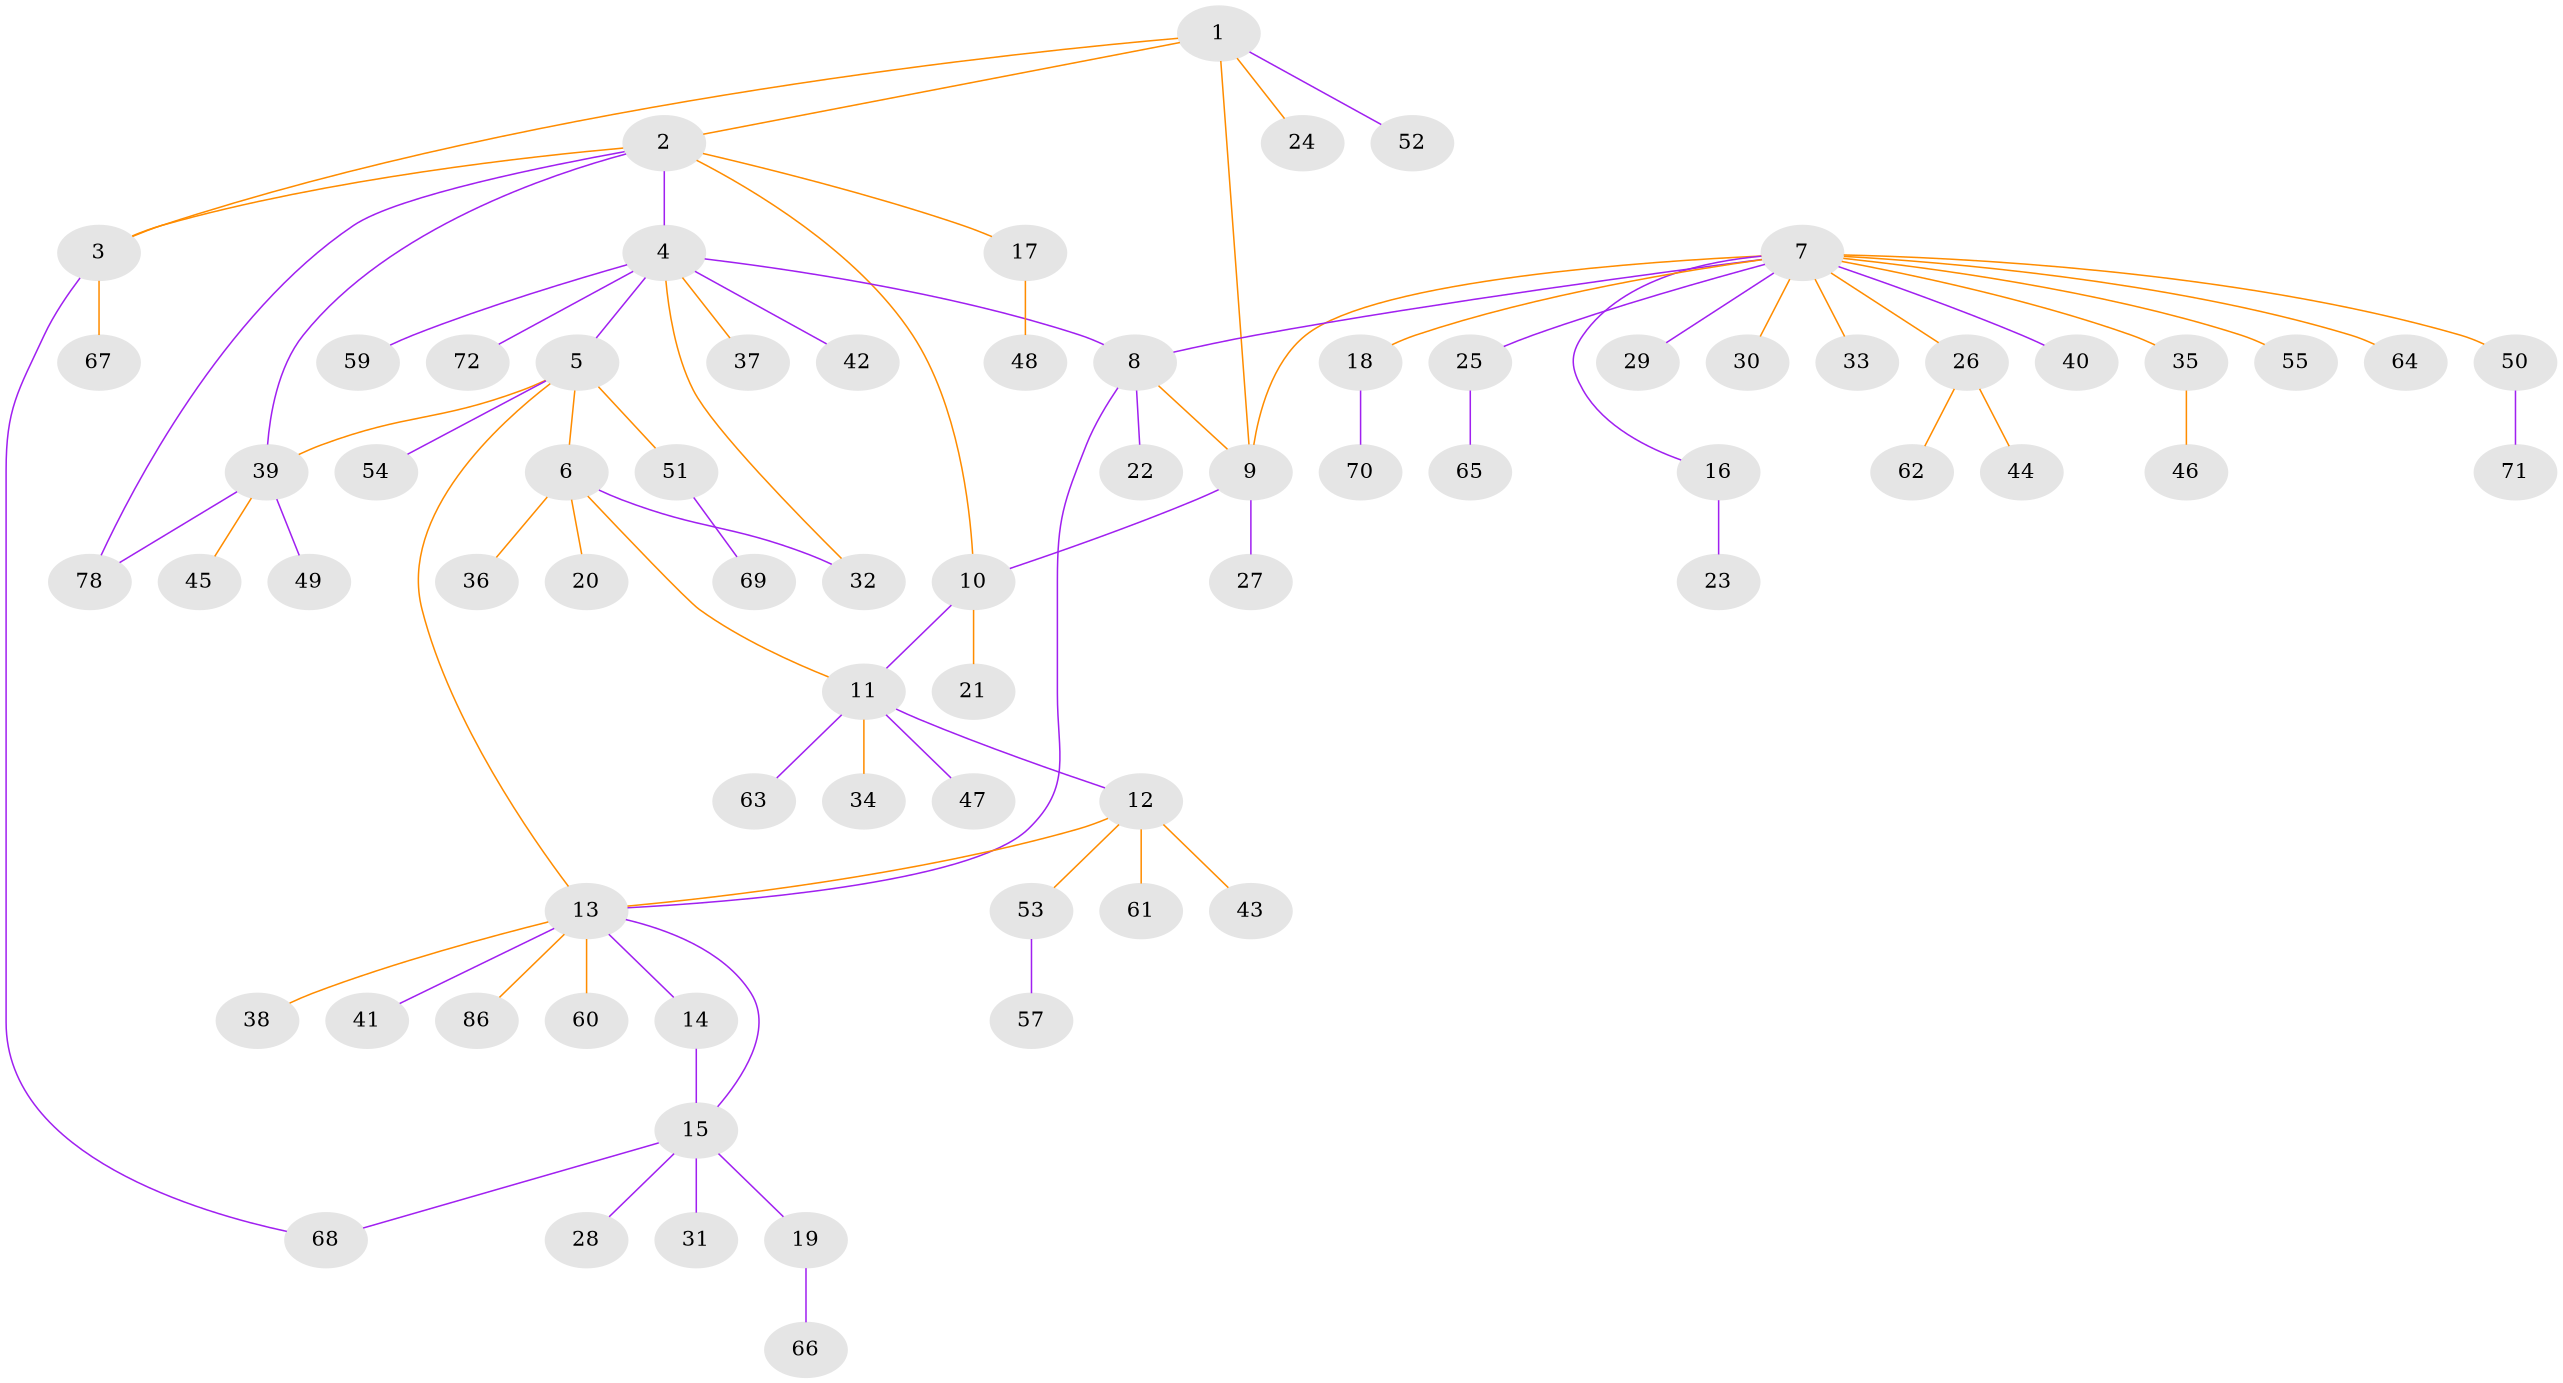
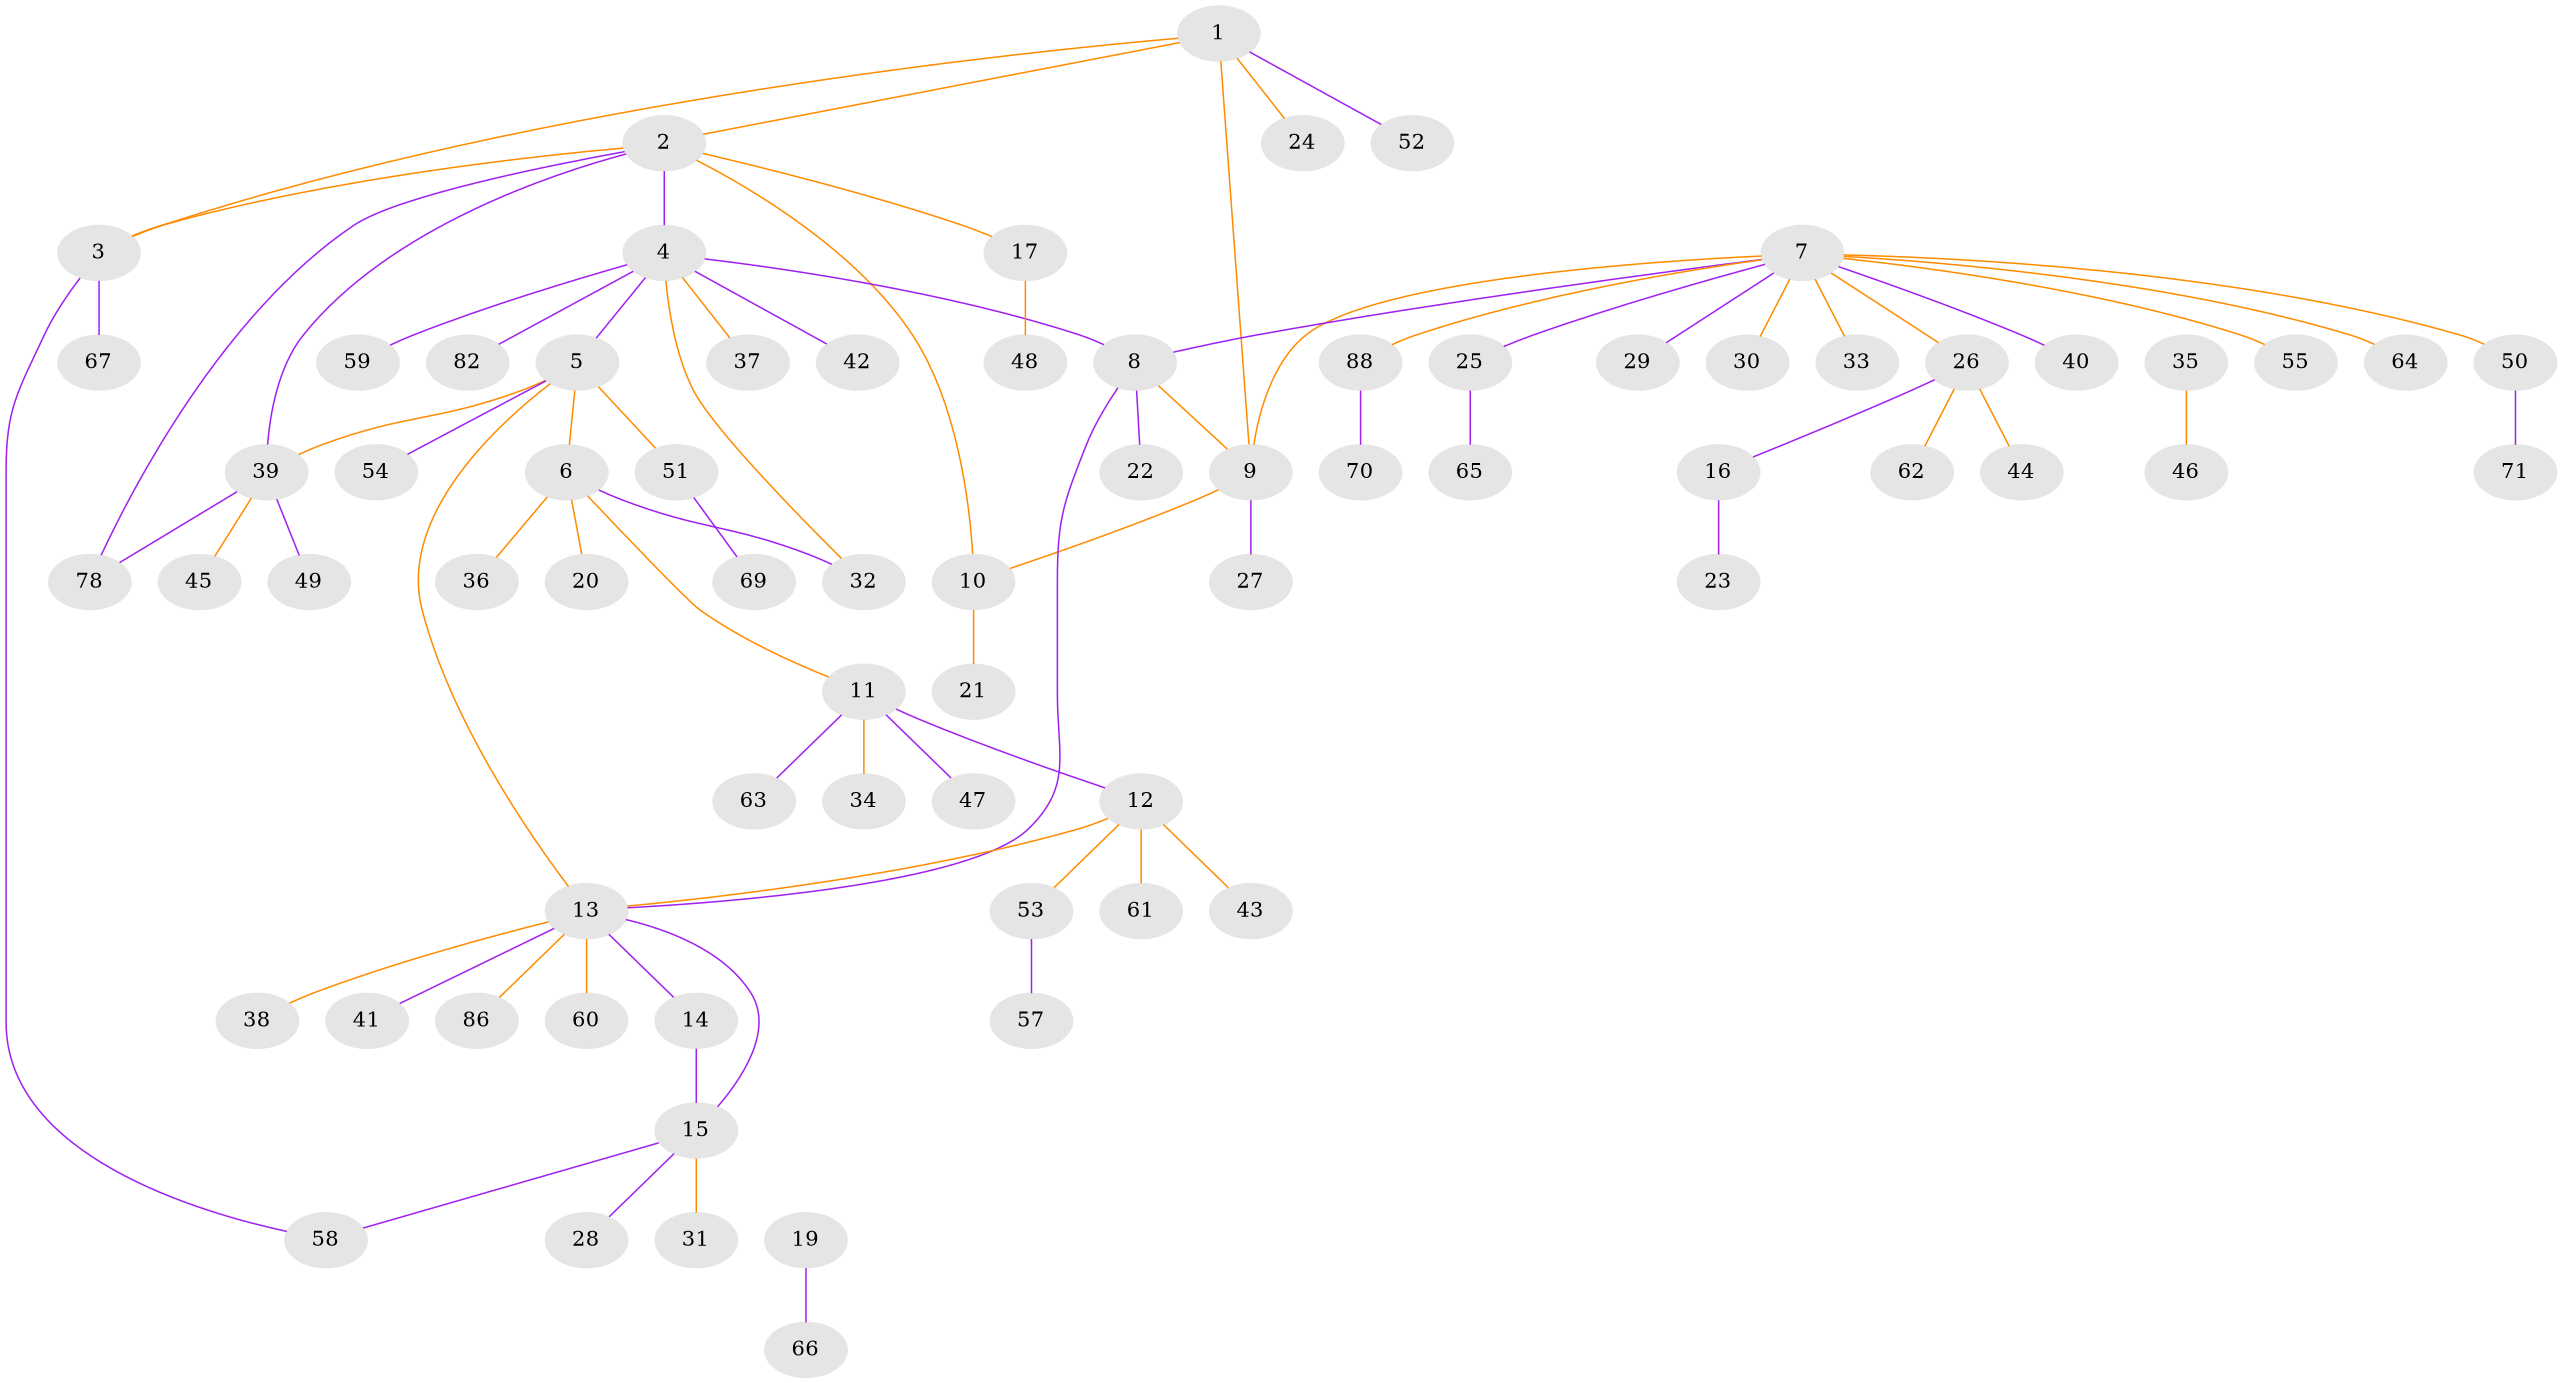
  graph {
    node [color=gray90 style=filled]
    edge [color=darkorange]
    1
    2
    3
    9
    24
    52
    4
    10
    17
    39
    n11 [label=78]
    67
-   58 [label=68]
+   58
    27
    5
    8
    37
    42
    59
-   72
+   72 [label=82]
    32
    11
    21
    48
    45
    49
    14
    15
    6
    13
    51
    54
    20
    36
    22
    38
    41
    n38 [label=86]
    60
    69
    12
    34
    47
    63
    7
    16
-   18
+   18 [label=88]
    25
    26
    29
    30
    33
    35
    40
    50
    55
    64
    23
    70
    65
    44
    62
    46
    71
    43
    53
    61
    57
    19
    28
    31
    66
    1 -- 2
    1 -- 3
    1 -- 9
    1 -- 24
    1 -- 52 [color=purple]
    2 -- 3
    2 -- 4 [color=purple]
    2 -- 10
    2 -- 17
    2 -- 39 [color=purple]
    2 -- n11 [color=purple]
-   3 -- 67
+   3 -- 67 [color=purple]
    3 -- 58 [color=purple]
-   9 -- 10 [color=purple]
+   9 -- 10
    9 -- 27 [color=purple]
    4 -- 5 [color=purple]
    4 -- 8 [color=purple]
    4 -- 37
    4 -- 42 [color=purple]
    4 -- 59 [color=purple]
    4 -- 72 [color=purple]
    4 -- 32
-   10 -- 11 [color=purple]
    10 -- 21
    17 -- 48
    39 -- n11 [color=purple]
    39 -- 45
    39 -- 49 [color=purple]
    5 -- 39
    5 -- 6
    5 -- 13
    5 -- 51
    5 -- 54 [color=purple]
    8 -- 9
    8 -- 13 [color=purple]
    8 -- 22 [color=purple]
    11 -- 12 [color=purple]
    11 -- 34
    11 -- 47 [color=purple]
    11 -- 63 [color=purple]
    14 -- 15 [color=purple]
    15 -- 58 [color=purple]
-   15 -- 19 [color=purple]
    15 -- 28 [color=purple]
-   15 -- 31 [color=purple]
+   15 -- 31
    6 -- 32 [color=purple]
    6 -- 11
    6 -- 20
    6 -- 36
    13 -- 14 [color=purple]
    13 -- 15 [color=purple]
    13 -- 38
    13 -- 41 [color=purple]
    13 -- n38
    13 -- 60
    51 -- 69 [color=purple]
    12 -- 13
    12 -- 43
    12 -- 53
    12 -- 61
    7 -- 9
    7 -- 8 [color=purple]
-   7 -- 16 [color=purple]
+   26 -- 16 [color=purple]
    7 -- 18
    7 -- 25 [color=purple]
    7 -- 26
    7 -- 29 [color=purple]
    7 -- 30
    7 -- 33
-   7 -- 35
    7 -- 40 [color=purple]
    7 -- 50
    7 -- 55
    7 -- 64
    16 -- 23 [color=purple]
    18 -- 70 [color=purple]
    25 -- 65 [color=purple]
    26 -- 44
    26 -- 62
    35 -- 46
    50 -- 71 [color=purple]
    53 -- 57 [color=purple]
    19 -- 66 [color=purple]
  }
